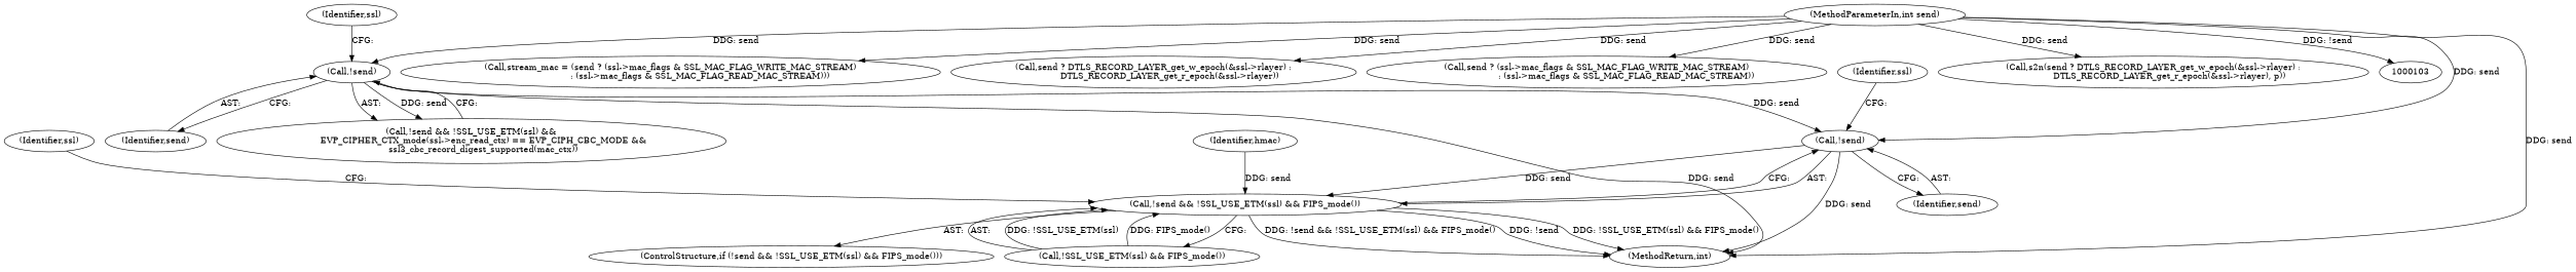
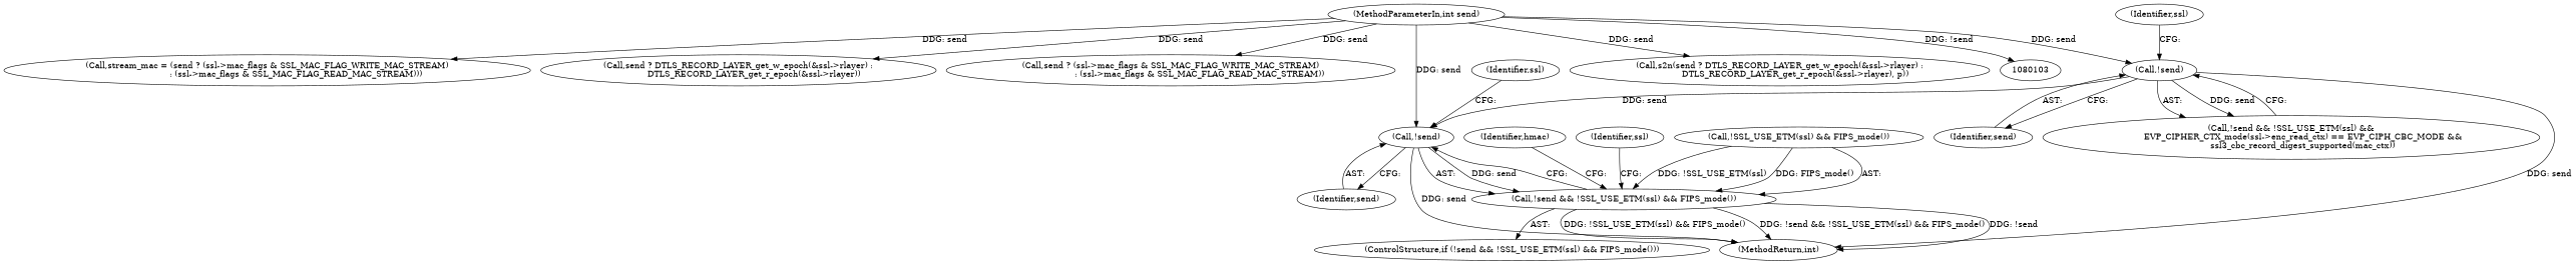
  digraph {
    n1 [label="(Call,!send)"]
    n2 [label="(Call,!send && !SSL_USE_ETM(ssl) && FIPS_mode())"]
    n3 [label="(MethodReturn,int)"]
    n4 [label="(Identifier,send)"]
    n5 [label="(ControlStructure,if (!send && !SSL_USE_ETM(ssl) && FIPS_mode()))"]
    n6 [label="(Call,!SSL_USE_ETM(ssl) && FIPS_mode())"]
    n7 [label="(Call,!send)"]
    n8 [label="(Identifier,send)"]
    n9 [label="(Call,!send && !SSL_USE_ETM(ssl) &&\n         EVP_CIPHER_CTX_mode(ssl->enc_read_ctx) == EVP_CIPH_CBC_MODE &&\n         ssl3_cbc_record_digest_supported(mac_ctx))"]
    n10 [label="(MethodParameterIn,int send)"]
    n11 [label="(Call,stream_mac = (send ? (ssl->mac_flags & SSL_MAC_FLAG_WRITE_MAC_STREAM)\n                      : (ssl->mac_flags & SSL_MAC_FLAG_READ_MAC_STREAM)))"]
    n12 [label="(Call,send ? DTLS_RECORD_LAYER_get_w_epoch(&ssl->rlayer) :\n            DTLS_RECORD_LAYER_get_r_epoch(&ssl->rlayer))"]
    n13 [label="(Call,send ? (ssl->mac_flags & SSL_MAC_FLAG_WRITE_MAC_STREAM)\n                      : (ssl->mac_flags & SSL_MAC_FLAG_READ_MAC_STREAM))"]
    n14 [label="(Call,s2n(send ? DTLS_RECORD_LAYER_get_w_epoch(&ssl->rlayer) :\n            DTLS_RECORD_LAYER_get_r_epoch(&ssl->rlayer), p))"]
-   1000103
+   1000103 [label=1080103]
    n16 [label="(Identifier,ssl)"]
    n17 [label="(Identifier,ssl)"]
    n18 [label="(Identifier,ssl)"]
    n19 [label="(Identifier,hmac)"]
    n1 -> n2 [label="AST: "]
    n1 -> n2 [label="DDG: send"]
    n1 -> n3 [label="DDG: send"]
    n1 -> n4 [label="CFG: "]
    n2 -> n1 [label="CFG: "]
    n2 -> n3 [label="DDG: !send && !SSL_USE_ETM(ssl) && FIPS_mode()"]
    n2 -> n3 [label="DDG: !send"]
    n2 -> n3 [label="DDG: !SSL_USE_ETM(ssl) && FIPS_mode()"]
    n2 -> n5 [label="AST: "]
-   n2 -> n6 [label="CFG: "]
    n4 -> n1 [label="AST: "]
    n6 -> n2 [label="AST: "]
    n6 -> n2 [label="DDG: !SSL_USE_ETM(ssl)"]
    n6 -> n2 [label="DDG: FIPS_mode()"]
    n7 -> n1 [label="DDG: send"]
    n7 -> n3 [label="DDG: send"]
    n7 -> n8 [label="CFG: "]
    n7 -> n9 [label="AST: "]
    n7 -> n9 [label="DDG: send"]
    n8 -> n7 [label="AST: "]
    n9 -> n7 [label="CFG: "]
    n10 -> n1 [label="DDG: send"]
-   n10 -> n3 [label="DDG: send"]
    n10 -> n7 [label="DDG: send"]
    n10 -> n11 [label="DDG: send"]
    n10 -> n12 [label="DDG: send"]
    n10 -> n13 [label="DDG: send"]
    n10 -> n14 [label="DDG: send"]
    n10 -> 1000103 [label="DDG: !send"]
    n16 -> n2 [label="CFG: "]
    n17 -> n1 [label="CFG: "]
    n18 -> n7 [label="CFG: "]
-   n19 -> n2 [label="DDG: send"]
+   n19 -> n2 [label="CFG: "]
  }
